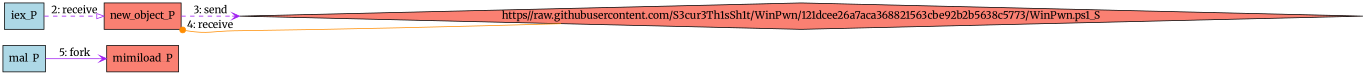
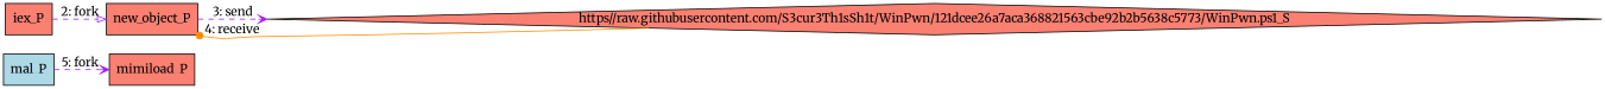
  digraph {
    engine=neato
    fixedsize=false
    fontname=Merriweather
    fontsize=10
    nodesep=0.3
    rankdir=LR
    ranksep=0
    splines=true
    node [fillcolor=salmon fontname=Merriweather node_type=Process shape=box style=filled]
    edge [arrowhead=vee color=purple fontname=Merriweather style=solid]
    mal_P [fillcolor=lightblue]
    mimiload_P
-   iex_P [fillcolor=lightblue]
+   iex_P
    new_object_P
    "https//raw.githubusercontent.com/S3cur3Th1sSh1t/WinPwn/121dcee26a7aca368821563cbe92b2b5638c5773/WinPwn.ps1_S" [node_type=Socket shape=diamond]
-   mal_P -> mimiload_P [label="5: fork"]
-   iex_P -> new_object_P [arrowhead=onormal label="2: receive" style=dashed]
+   mal_P -> mimiload_P [label="5: fork" style=dashed]
+   iex_P -> new_object_P [arrowhead=onormal label="2: fork" style=dashed]
    new_object_P -> "https//raw.githubusercontent.com/S3cur3Th1sSh1t/WinPwn/121dcee26a7aca368821563cbe92b2b5638c5773/WinPwn.ps1_S" [label="3: send" style=dashed]
    "https//raw.githubusercontent.com/S3cur3Th1sSh1t/WinPwn/121dcee26a7aca368821563cbe92b2b5638c5773/WinPwn.ps1_S" -> new_object_P [arrowhead=dot color=darkorange label="4: receive"]
  }
